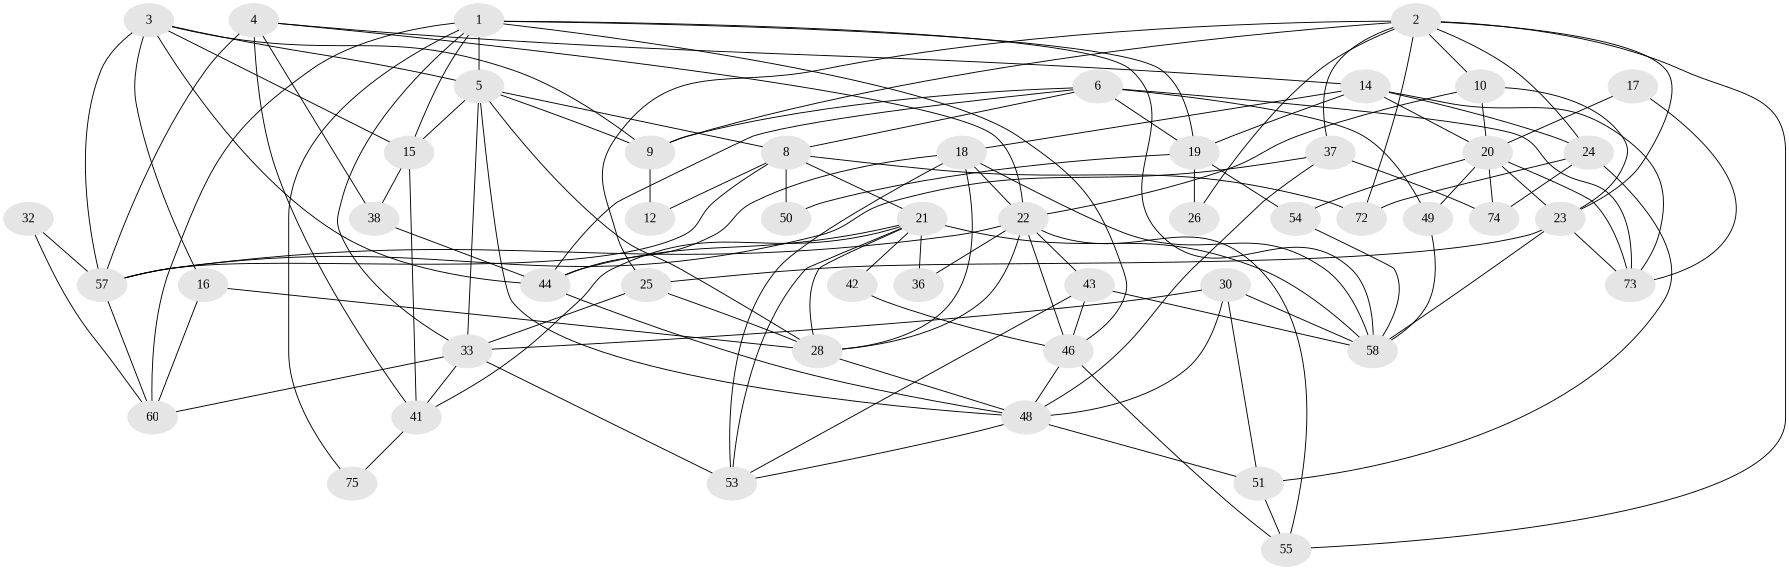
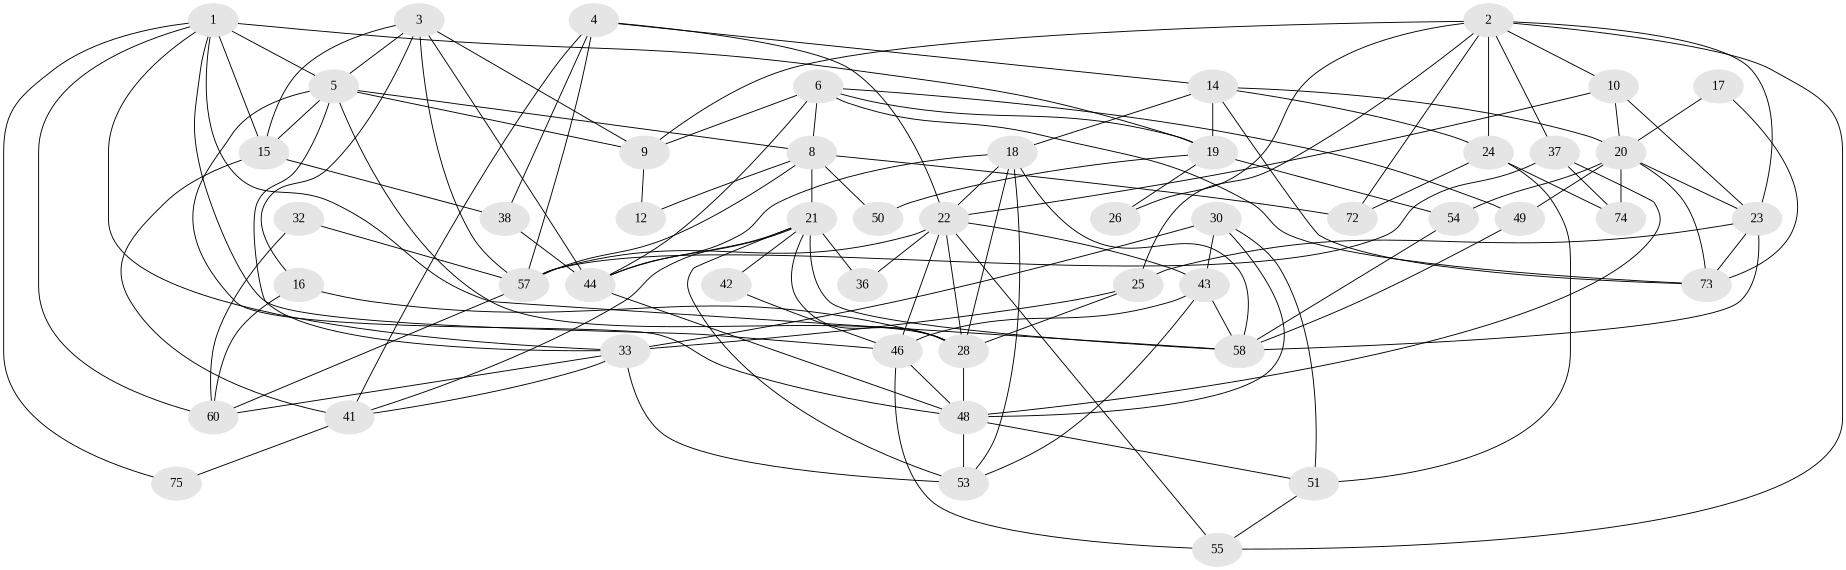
  graph {
    fontname="Liberation Serif"
    node [color=gray90 fontname="Liberation Serif" style=filled]
    edge [fontname="Liberation Serif"]
    1 [super="+79"]
    5 [super="+13"]
    15 [super="+64"]
    19 [super="+29"]
    33 [super="+69"]
    46 [super="+63"]
    58 [super="+77"]
    60
    75
    9 [super="+27"]
    8 [super="+31"]
    28 [super="+59"]
    48 [super="+61"]
    38
    41 [super="+70"]
    26
    50
    54
    53 [super="+71"]
    55
    2 [super="+7"]
    10 [super="+78"]
    23 [super="+34"]
    24 [super="+68"]
    25
    37 [super="+62"]
    72
    12
    22 [super="+76"]
    20 [super="+45"]
    73
    74
    51
    57 [super="+80"]
    3 [super="+66"]
    16 [super="+35"]
    44 [super="+65"]
    4 [super="+11"]
    14 [super="+67"]
    18 [super="+40"]
    36
    43 [super="+56"]
    21 [super="+47"]
    6 [super="+39"]
    49 [super="+52"]
    42
    17
    30
    32
    1 -- 5 [weight=2]
    1 -- 15
    1 -- 19
    1 -- 33
    1 -- 46
    1 -- 58
    1 -- 60
    1 -- 75
    5 -- 15
    5 -- 33
    5 -- 9
    5 -- 8
    5 -- 28
    5 -- 48
    15 -- 38
    15 -- 41
    19 -- 26
    19 -- 50
    19 -- 54
    33 -- 60
    33 -- 41
    33 -- 53
    46 -- 48
    46 -- 55
    9 -- 12
    8 -- 50
    8 -- 72
    8 -- 12
    8 -- 57
    8 -- 21
    28 -- 48
    48 -- 53
    48 -- 51
    38 -- 44
    41 -- 75
    54 -- 58
    2 -- 9
    2 -- 26
    2 -- 55
    2 -- 10
    2 -- 23
    2 -- 24
    2 -- 25
    2 -- 37
    2 -- 72
    10 -- 23
    10 -- 22
    10 -- 20
    23 -- 58
    23 -- 25
    23 -- 73
    24 -- 72
    24 -- 74
    24 -- 51
    25 -- 33
    25 -- 28
    37 -- 48
    37 -- 74
    37 -- 57
    22 -- 46
    22 -- 28
    22 -- 55
    22 -- 57
    22 -- 36
    22 -- 43
    20 -- 54
    20 -- 23
    20 -- 73
    20 -- 74
    20 -- 49
    51 -- 55
    57 -- 60
    3 -- 5
    3 -- 15
    3 -- 9
    3 -- 57
    3 -- 16
    3 -- 44 [weight=2]
    16 -- 60
    16 -- 28
    44 -- 48
    4 -- 38
    4 -- 41
    4 -- 22
    4 -- 57 [weight=2]
    4 -- 14
    14 -- 19
    14 -- 24
    14 -- 20
    14 -- 73
    14 -- 18
    18 -- 58
    18 -- 28
    18 -- 53
    18 -- 22
    18 -- 44
    43 -- 46
    43 -- 58
    43 -- 53
    21 -- 58
    21 -- 28
    21 -- 41
    21 -- 53
    21 -- 44
    21 -- 36
    21 -- 42
    6 -- 19
    6 -- 9
    6 -- 8
    6 -- 73
    6 -- 44
    6 -- 49
    49 -- 58
    42 -- 46
    17 -- 20
    17 -- 73
    30 -- 33
    30 -- 48
    30 -- 51
-   30 -- 58
+   30 -- 43
    32 -- 60
    32 -- 57
  }
